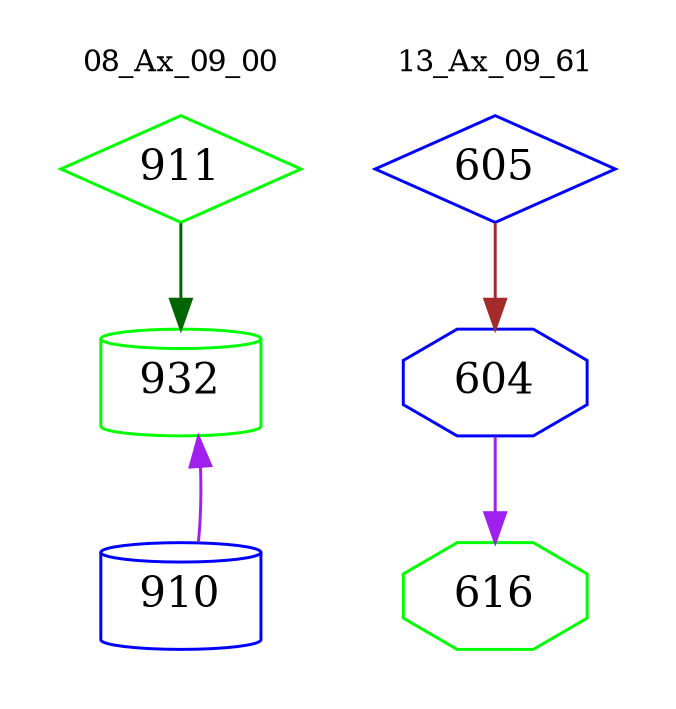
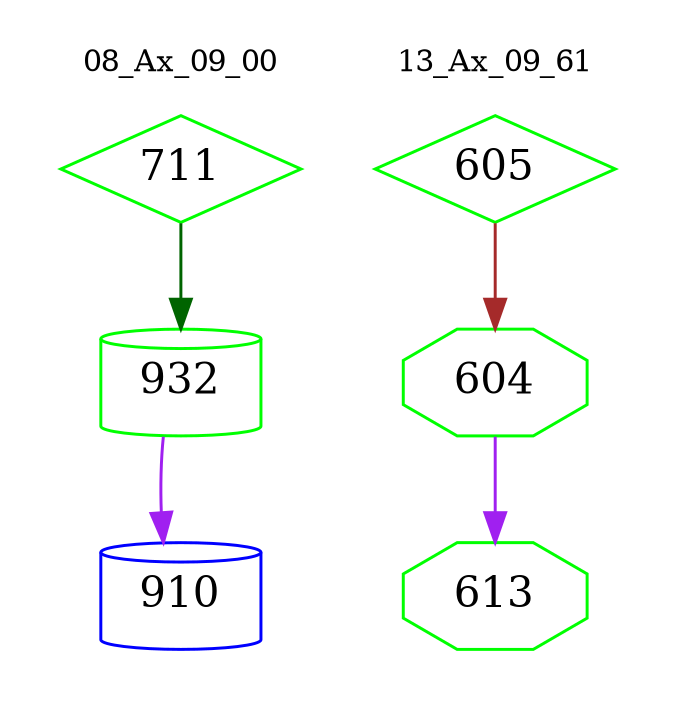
  digraph {
    node [color=green shape=diamond]
    edge [color=purple]
-   n1 [label=911]
+   n1 [label=711]
    n2 [color=blue label=910 shape=cylinder]
    n3 [label=932 shape=cylinder]
-   n4 [color=blue label=605]
-   n5 [color=blue label=604 shape=octagon]
-   n6 [label=616 shape=octagon]
+   n4 [label=605]
+   n5 [label=604 shape=octagon]
+   n6 [label=613 shape=octagon]
    subgraph cluster_1 {
      color=white
      fontsize=10
      label="08_Ax_09_00"
      n1
      n2
      n3
    }
    subgraph cluster_2 {
      color=white
      fontsize=10
      label="13_Ax_09_61"
      n4
      n5
      n6
    }
    n1 -> n3 [color=darkgreen]
-   n2 -> n3
+   n3 -> n2
    n4 -> n5 [color=brown]
    n5 -> n6
  }
